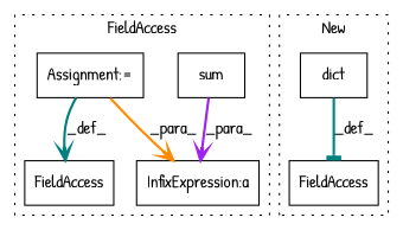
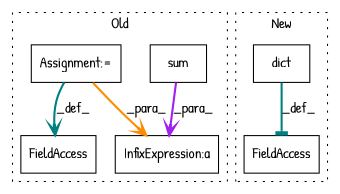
  digraph {
    fontname="Patrick Hand"
    node [a=32 fontname="Patrick Hand" shape=box]
    edge [arrowhead=vee color=teal fontname="Patrick Hand" style=bold]
    n1 [l=5 label=sum s=3831]
    n2 [a=7 l=1 label="Assignment:=" s=4054]
    n3 [a=22 l=19 label=FieldAccess s=4035]
    n4 [a=27 l=3 label="InfixExpression:a" s=3815]
    n5 [l="16,1" label=dict s="3859,3993"]
    n6 [a=22 l=21 label=FieldAccess s=3837]
    subgraph cluster_1 {
-     label=FieldAccess
+     label=Old
      style=dotted
      n1
      n2
      n3
      n4
    }
    subgraph cluster_2 {
      label=New
      style=dotted
      n5
      n6
    }
    n1 -> n4 [color=purple label=_para_]
    n2 -> n3 [label=_def_]
    n2 -> n4 [color=darkorange label=_para_]
    n5 -> n6 [arrowhead=tee label=_def_]
  }
